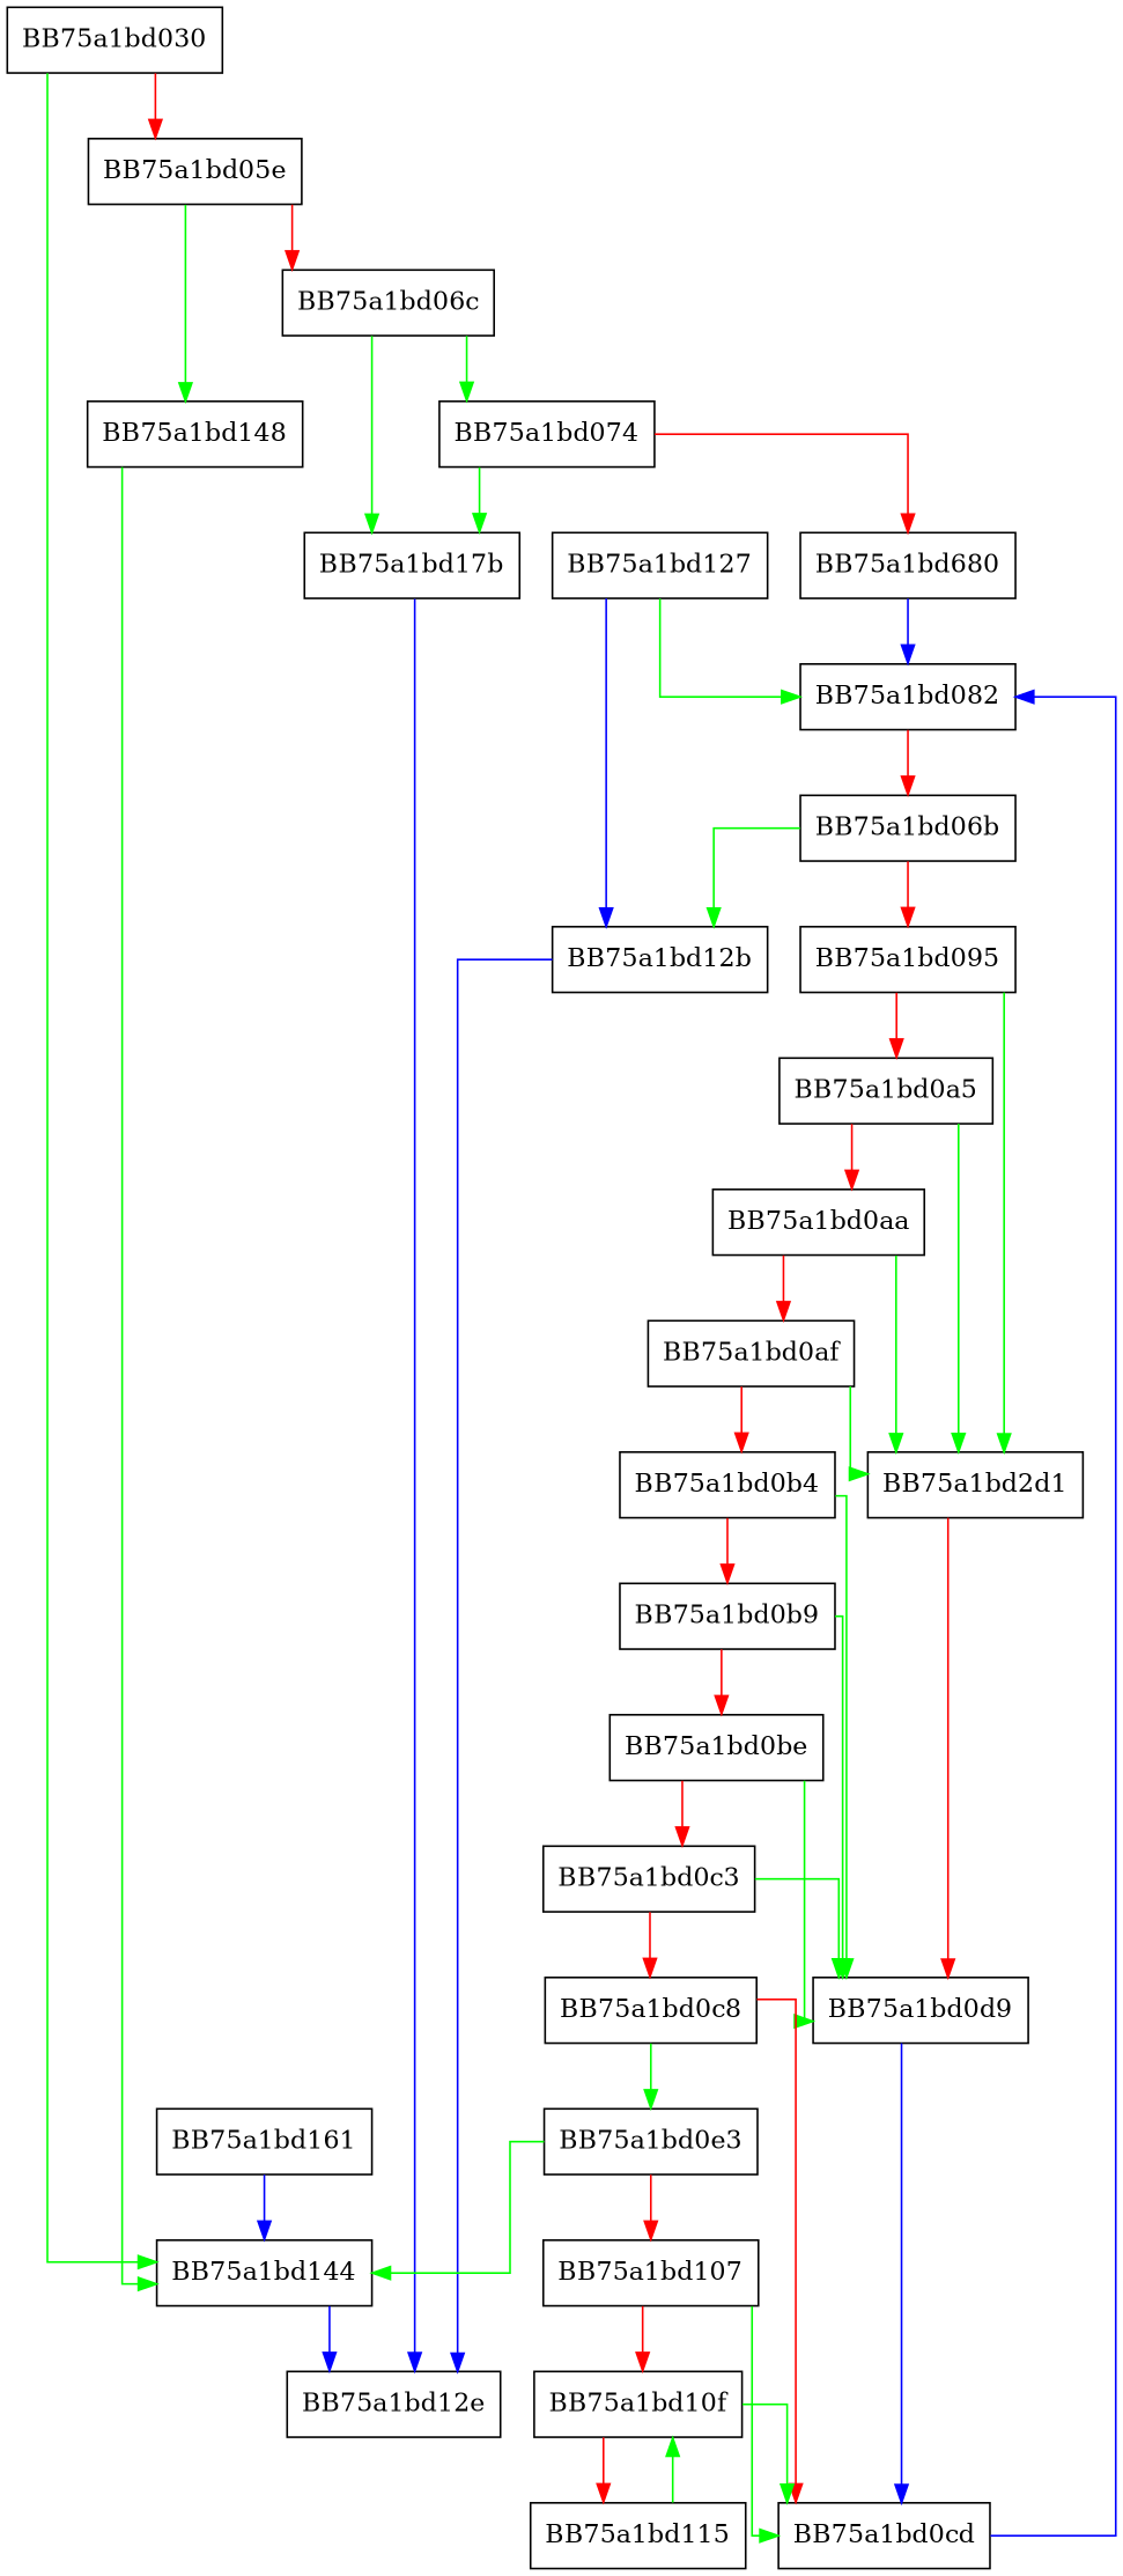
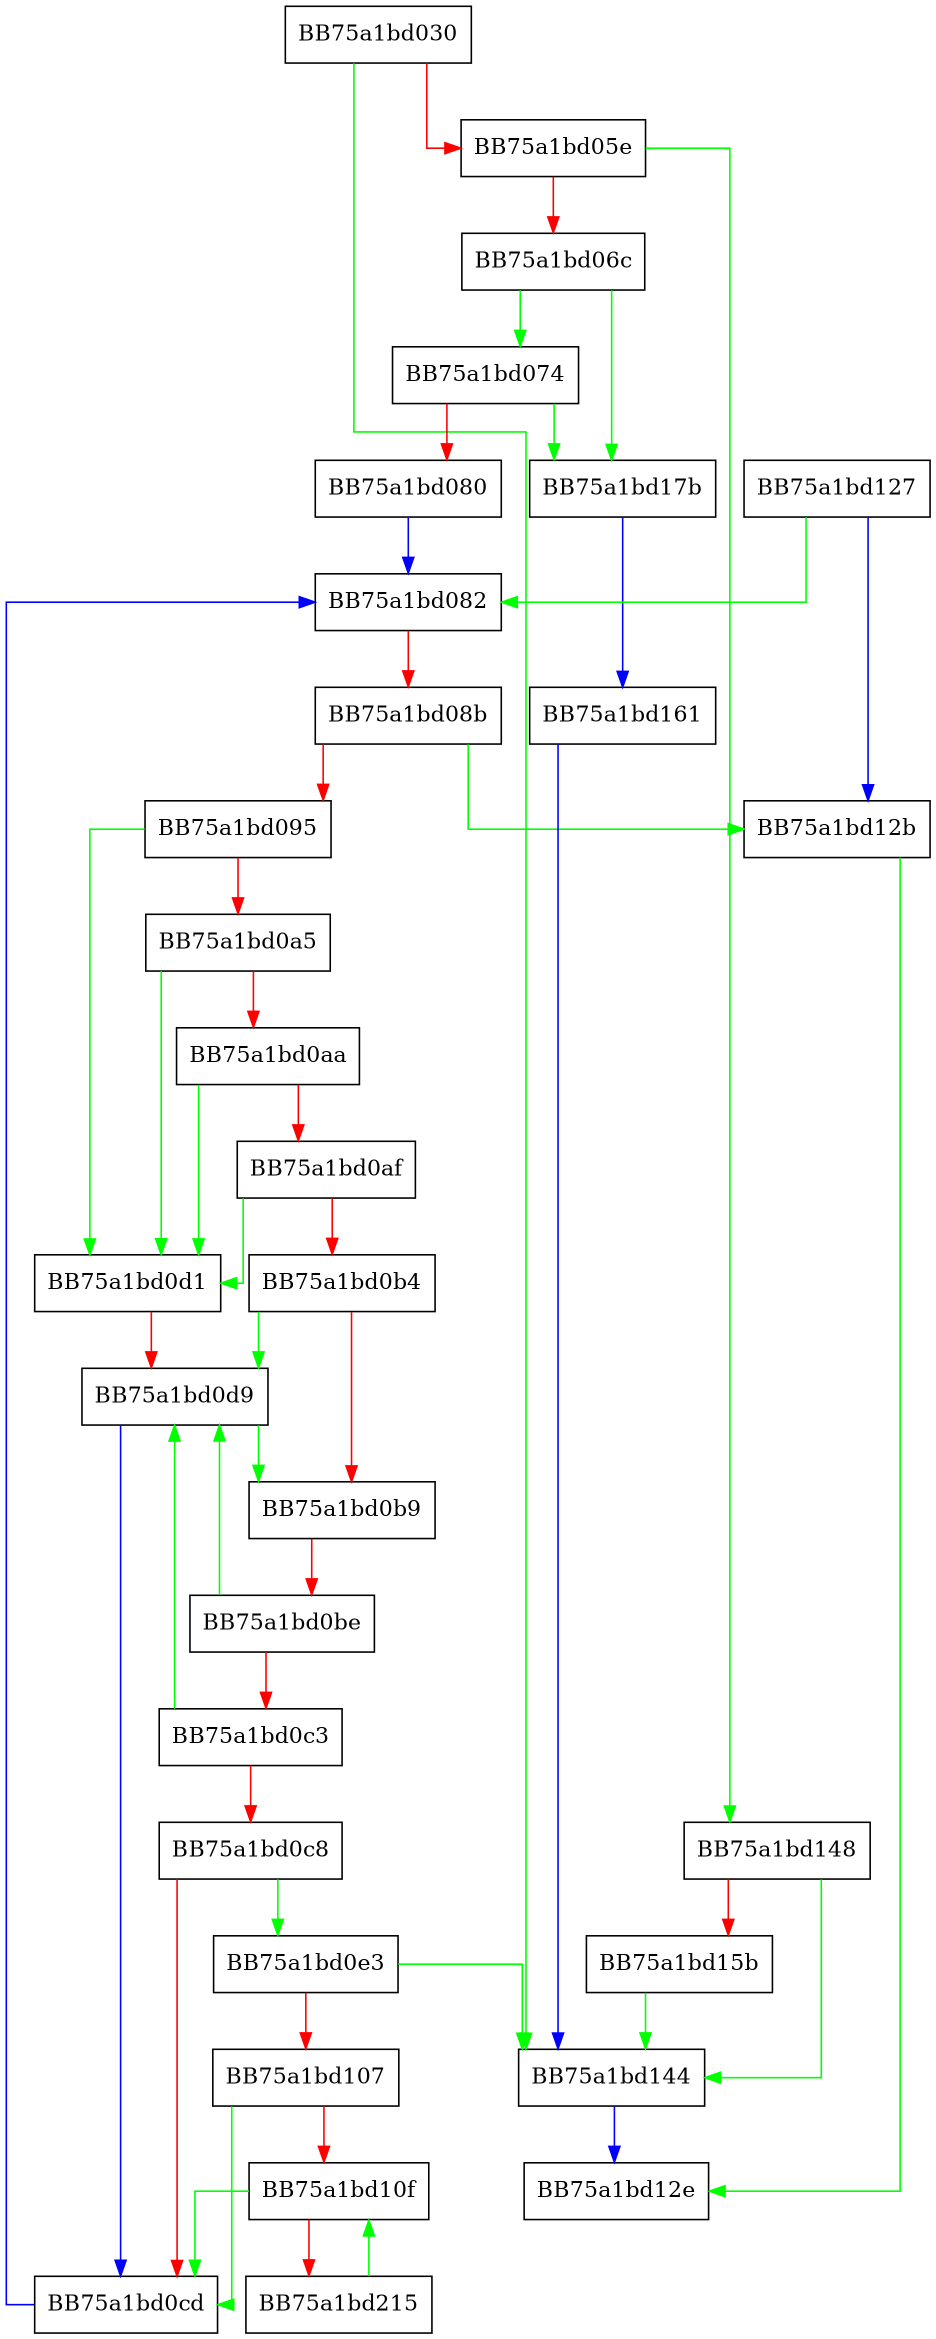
  digraph {
    splines=ortho
    node [shape=box]
    edge [color=green]
    BB75a1bd030
    BB75a1bd144
    BB75a1bd05e
    BB75a1bd12e
    BB75a1bd148
    BB75a1bd06c
+   BB75a1bd15b
    BB75a1bd17b
    BB75a1bd074
-   BB75a1bd080 [label=BB75a1bd680]
+   BB75a1bd080
    BB75a1bd082
-   BB75a1bd08b [label=BB75a1bd06b]
+   BB75a1bd08b
    BB75a1bd127
    BB75a1bd12b
    BB75a1bd095
-   BB75a1bd0d1 [label=BB75a1bd2d1]
+   BB75a1bd0d1
    BB75a1bd0a5
    BB75a1bd0d9
    BB75a1bd0aa
    BB75a1bd0cd
    BB75a1bd0af
    BB75a1bd0b4
    BB75a1bd0b9
    BB75a1bd0be
    BB75a1bd0c3
    BB75a1bd0c8
    BB75a1bd0e3
    BB75a1bd107
    BB75a1bd10f
-   BB75a1bd115
+   BB75a1bd115 [label=BB75a1bd215]
    BB75a1bd161
    BB75a1bd030 -> BB75a1bd144
    BB75a1bd030 -> BB75a1bd05e [color=red]
    BB75a1bd144 -> BB75a1bd12e [color=blue]
    BB75a1bd05e -> BB75a1bd148
    BB75a1bd05e -> BB75a1bd06c [color=red]
    BB75a1bd148 -> BB75a1bd144
+   BB75a1bd148 -> BB75a1bd15b [color=red]
    BB75a1bd06c -> BB75a1bd17b
    BB75a1bd06c -> BB75a1bd074
-   BB75a1bd17b -> BB75a1bd12e [color=blue]
+   BB75a1bd15b -> BB75a1bd144
+   BB75a1bd17b -> BB75a1bd161 [color=blue]
    BB75a1bd074 -> BB75a1bd17b
    BB75a1bd074 -> BB75a1bd080 [color=red]
    BB75a1bd080 -> BB75a1bd082 [color=blue]
    BB75a1bd082 -> BB75a1bd08b [color=red]
    BB75a1bd08b -> BB75a1bd12b
    BB75a1bd08b -> BB75a1bd095 [color=red]
    BB75a1bd127 -> BB75a1bd082
    BB75a1bd127 -> BB75a1bd12b [color=blue]
-   BB75a1bd12b -> BB75a1bd12e [color=blue]
+   BB75a1bd12b -> BB75a1bd12e
    BB75a1bd095 -> BB75a1bd0d1
    BB75a1bd095 -> BB75a1bd0a5 [color=red]
    BB75a1bd0d1 -> BB75a1bd0d9 [color=red]
    BB75a1bd0a5 -> BB75a1bd0d1
    BB75a1bd0a5 -> BB75a1bd0aa [color=red]
    BB75a1bd0d9 -> BB75a1bd0cd [color=blue]
    BB75a1bd0aa -> BB75a1bd0d1
    BB75a1bd0aa -> BB75a1bd0af [color=red]
    BB75a1bd0cd -> BB75a1bd082 [color=blue]
    BB75a1bd0af -> BB75a1bd0d1
    BB75a1bd0af -> BB75a1bd0b4 [color=red]
    BB75a1bd0b4 -> BB75a1bd0d9
    BB75a1bd0b4 -> BB75a1bd0b9 [color=red]
-   BB75a1bd0b9 -> BB75a1bd0d9
+   BB75a1bd0d9 -> BB75a1bd0b9
    BB75a1bd0b9 -> BB75a1bd0be [color=red]
    BB75a1bd0be -> BB75a1bd0d9
    BB75a1bd0be -> BB75a1bd0c3 [color=red]
    BB75a1bd0c3 -> BB75a1bd0d9
    BB75a1bd0c3 -> BB75a1bd0c8 [color=red]
    BB75a1bd0c8 -> BB75a1bd0cd [color=red]
    BB75a1bd0c8 -> BB75a1bd0e3
    BB75a1bd0e3 -> BB75a1bd144
    BB75a1bd0e3 -> BB75a1bd107 [color=red]
    BB75a1bd107 -> BB75a1bd0cd
    BB75a1bd107 -> BB75a1bd10f [color=red]
    BB75a1bd10f -> BB75a1bd0cd
    BB75a1bd10f -> BB75a1bd115 [color=red]
    BB75a1bd115 -> BB75a1bd10f
    BB75a1bd161 -> BB75a1bd144 [color=blue]
  }
